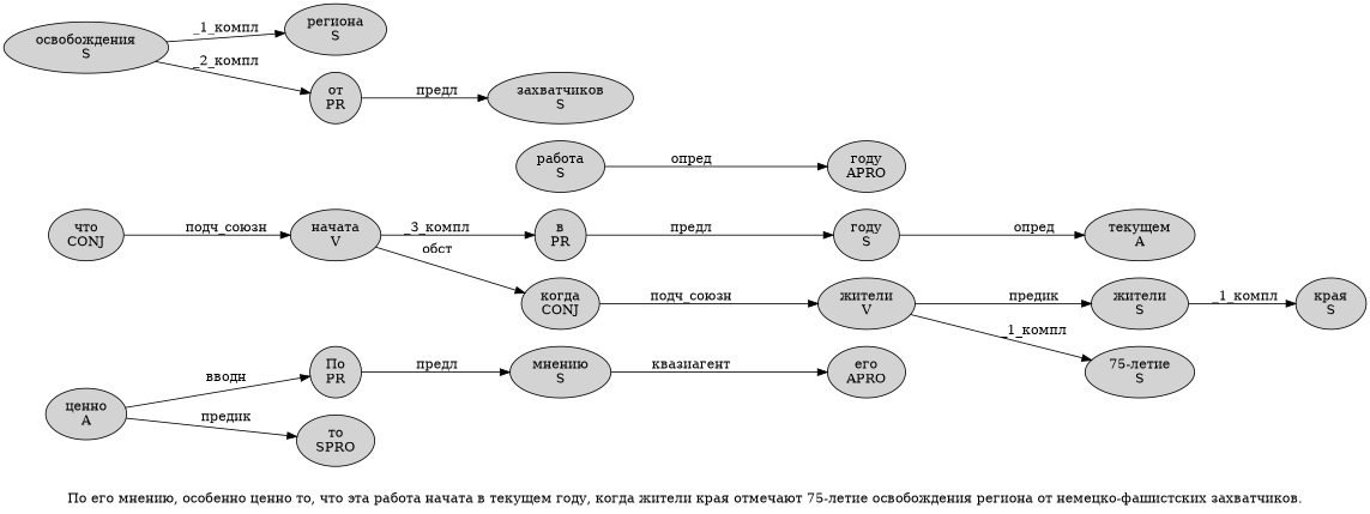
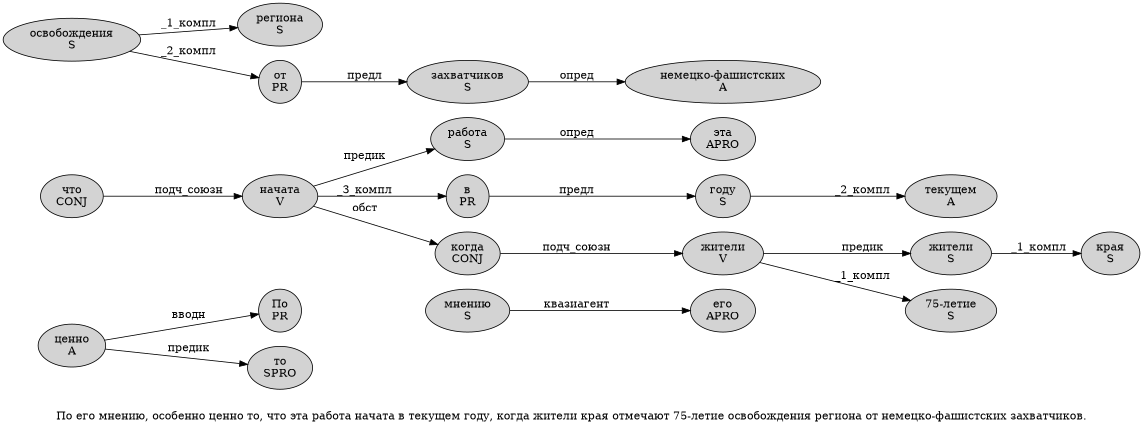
  digraph {
    label="По его мнению, особенно ценно то, что эта работа начата в текущем году, когда жители края отмечают 75-летие освобождения региона от немецко-фашистских захватчиков."
    rankdir=LR
    node [fillcolor=lightgray penwidth=1 shape=ellipse style=filled]
    n1 [label="По\nPR"]
    n2 [label="мнению\nS"]
    n3 [label="его\nAPRO"]
    n4 [label="ценно\nA"]
    n5 [label="то\nSPRO"]
    n6 [label="что\nCONJ"]
    n7 [label="начата\nV"]
    n8 [label="работа\nS"]
    n9 [label="в\nPR"]
    n10 [label="когда\nCONJ"]
-   n11 [label="году\nAPRO"]
+   n11 [label="эта\nAPRO"]
    n12 [label="году\nS"]
    n13 [label="жители\nV"]
    n14 [label="текущем\nA"]
    n15 [label="жители\nS"]
    n16 [label="75-летие\nS"]
    n17 [label="края\nS"]
    n18 [label="освобождения\nS"]
    n19 [label="региона\nS"]
    n20 [label="от\nPR"]
    n21 [label="захватчиков\nS"]
-   n1 -> n2 [label="предл"]
+   n22 [label="немецко-фашистских\nA"]
    n2 -> n3 [label="квазиагент"]
    n4 -> n1 [label="вводн"]
    n4 -> n5 [label="предик"]
    n6 -> n7 [label="подч_союзн"]
+   n7 -> n8 [label="предик"]
    n7 -> n9 [label="_3_компл"]
    n7 -> n10 [label="обст"]
    n8 -> n11 [label="опред"]
    n9 -> n12 [label="предл"]
    n10 -> n13 [label="подч_союзн"]
-   n12 -> n14 [label="опред"]
+   n12 -> n14 [label="_2_компл"]
    n13 -> n15 [label="предик"]
    n13 -> n16 [label="_1_компл"]
    n15 -> n17 [label="_1_компл"]
    n18 -> n19 [label="_1_компл"]
    n18 -> n20 [label="_2_компл"]
    n20 -> n21 [label="предл"]
+   n21 -> n22 [label="опред"]
  }
